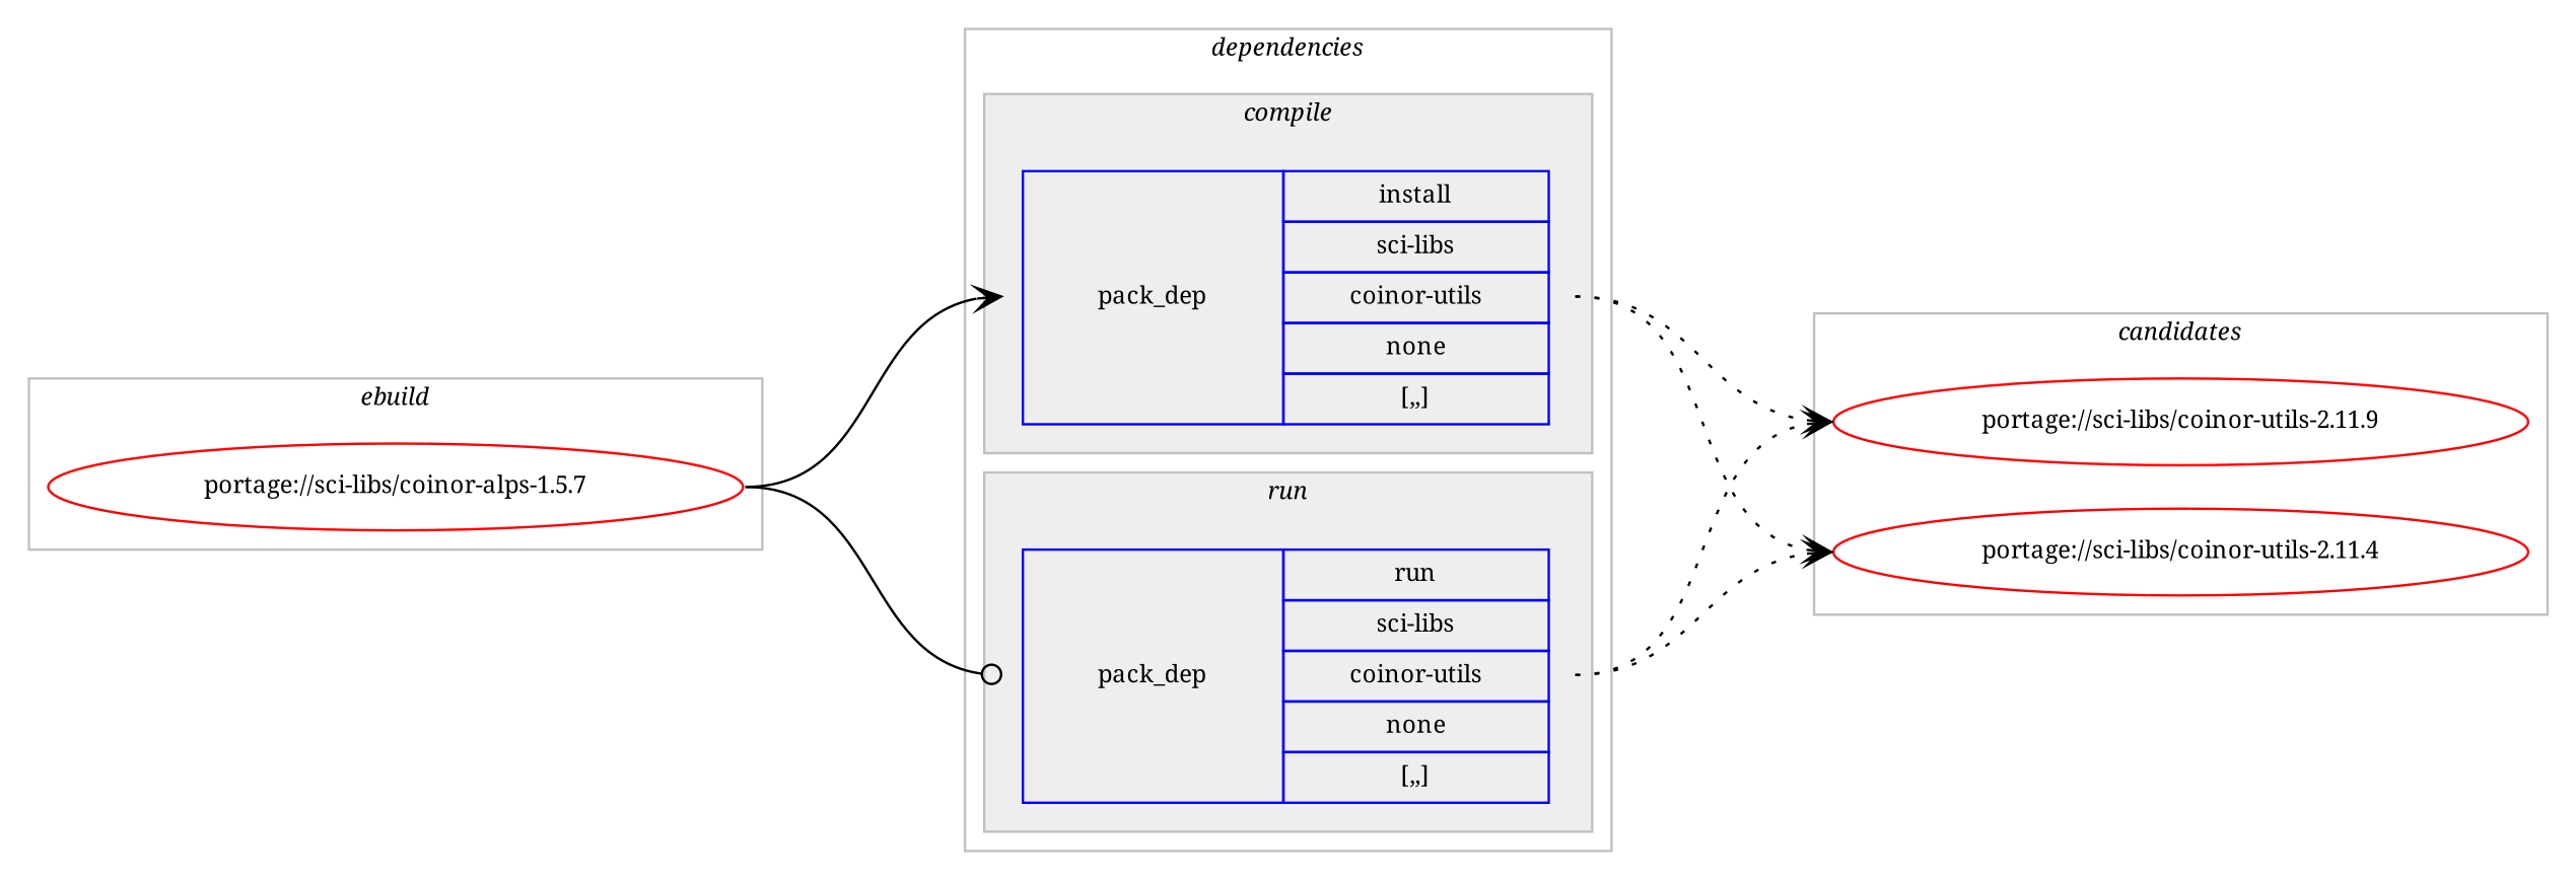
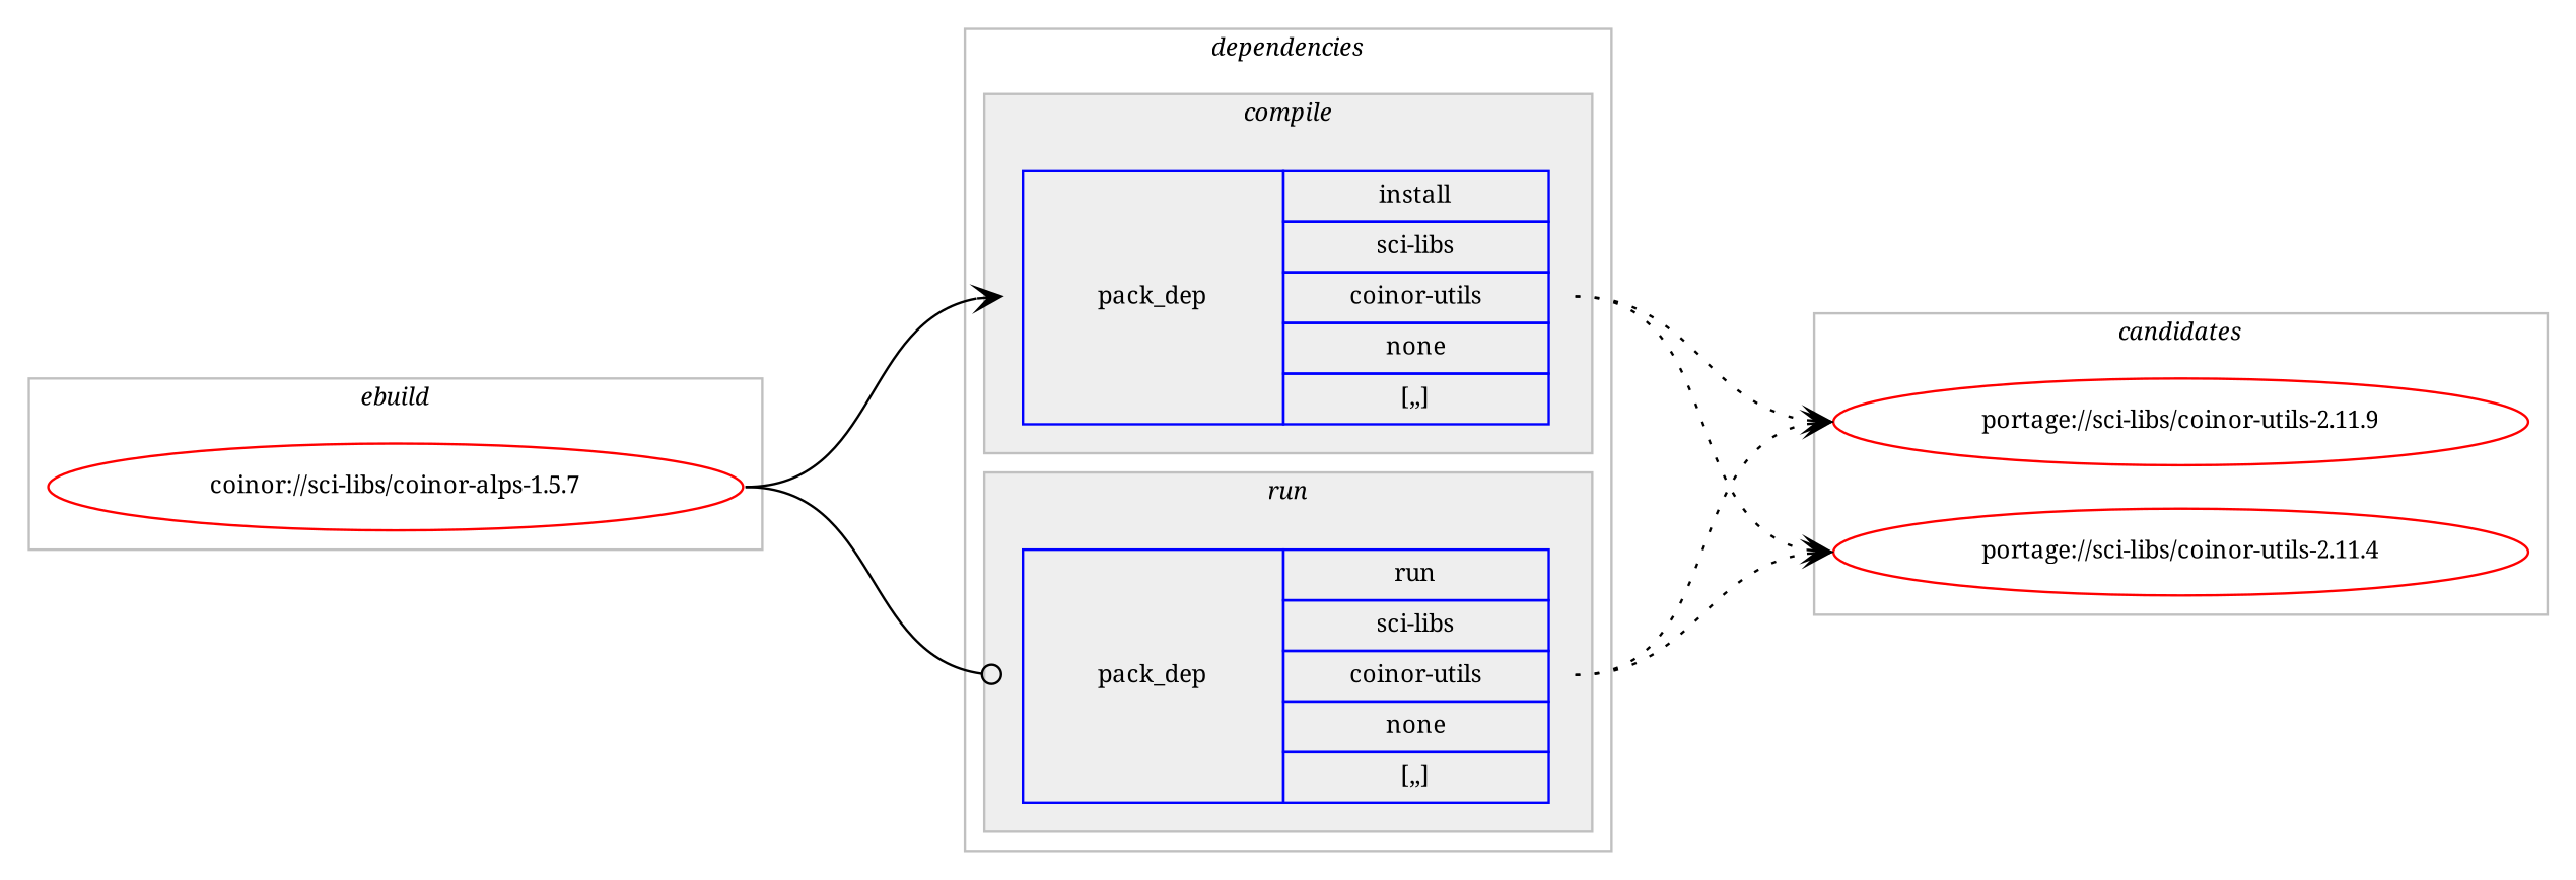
  digraph {
    compound=true
    concentrate=true
    fontname="Noto Serif"
    fontsize=10
    newrank=true
    rankdir=LR
    ranksep=1.5
    node [color=red fontname="Noto Serif" fontsize=10]
    edge [arrowhead=vee headport=w style=dotted tailport=e weight=100 fontname="Noto Serif"]
-   n1 [label="portage://sci-libs/coinor-alps-1.5.7" width=4]
+   n1 [label="coinor://sci-libs/coinor-alps-1.5.7" width=4]
    n2 [color=blue label=<<TABLE BORDER="0" CELLBORDER="1" CELLSPACING="0" CELLPADDING="4" WIDTH="220"><TR><TD ROWSPAN="6" CELLPADDING="30">pack_dep</TD></TR><TR><TD WIDTH="110">install</TD></TR><TR><TD>sci-libs</TD></TR><TR><TD>coinor-utils</TD></TR><TR><TD>none</TD></TR><TR><TD>[,,]</TD></TR></TABLE>> shape=none]
    n3 [color=blue label=<<TABLE BORDER="0" CELLBORDER="1" CELLSPACING="0" CELLPADDING="4" WIDTH="220"><TR><TD ROWSPAN="6" CELLPADDING="30">pack_dep</TD></TR><TR><TD WIDTH="110">run</TD></TR><TR><TD>sci-libs</TD></TR><TR><TD>coinor-utils</TD></TR><TR><TD>none</TD></TR><TR><TD>[,,]</TD></TR></TABLE>> shape=none]
    n4 [label="portage://sci-libs/coinor-utils-2.11.9" width=4]
    n5 [label="portage://sci-libs/coinor-utils-2.11.4" width=4]
    subgraph cluster_1 {
      color=gray
      label=<<i>ebuild</i>>
      n1
    }
    subgraph cluster_2 {
      color=gray
      label=<<i>dependencies</i>>
      subgraph cluster_3 {
        color=gray
        fillcolor="#eeeeee"
        label=<<i>compile</i>>
        style=filled
        subgraph sub_4 {
          color=gray
          fillcolor="#eeeeee"
          label=<<i>compile</i>>
          style=filled
          n2
        }
      }
      subgraph cluster_5 {
        color=gray
        fillcolor="#eeeeee"
        label=<<i>compile and run</i>>
        style=filled
      }
      subgraph cluster_6 {
        color=gray
        fillcolor="#eeeeee"
        label=<<i>run</i>>
        style=filled
        subgraph sub_7 {
          color=gray
          fillcolor="#eeeeee"
          label=<<i>run</i>>
          style=filled
          n3
        }
      }
    }
    subgraph cluster_8 {
      color=gray
      label=<<i>candidates</i>>
      rank=same
      subgraph sub_9 {
        color=black
        label=<<i>candidates</i>>
        nodesep=1
        rank=same
        n4
        n5
      }
      subgraph sub_10 {
        color=black
        label=<<i>candidates</i>>
        nodesep=1
        rank=same
        n4
        n5
      }
    }
    n1 -> n2 [style=solid weight=20]
    n1 -> n3 [arrowhead=odot style=solid weight=20]
    n2 -> n4
    n2 -> n5
    n3 -> n4
    n3 -> n5
  }
